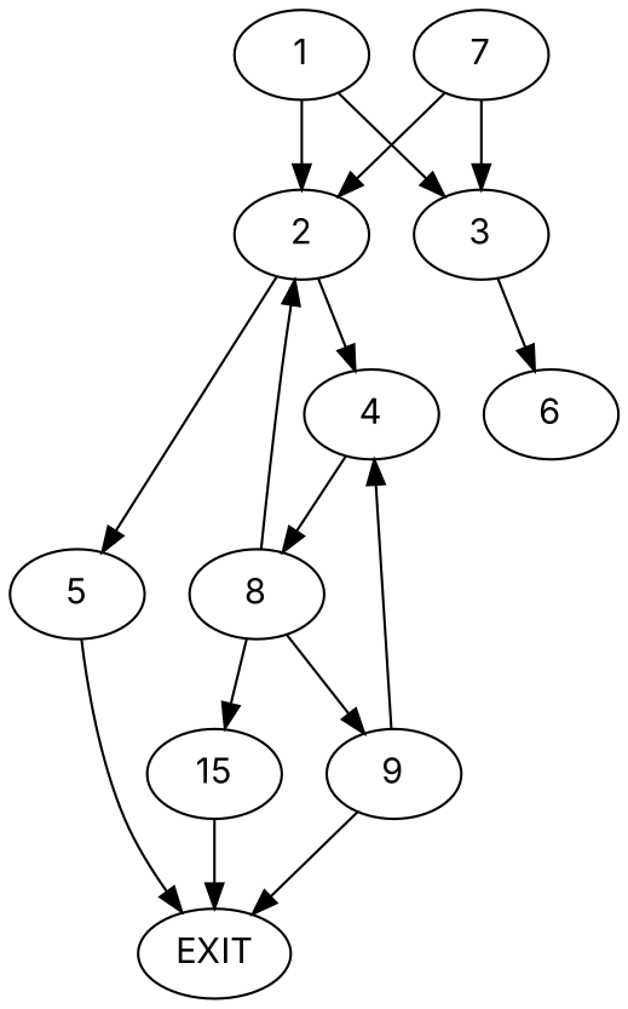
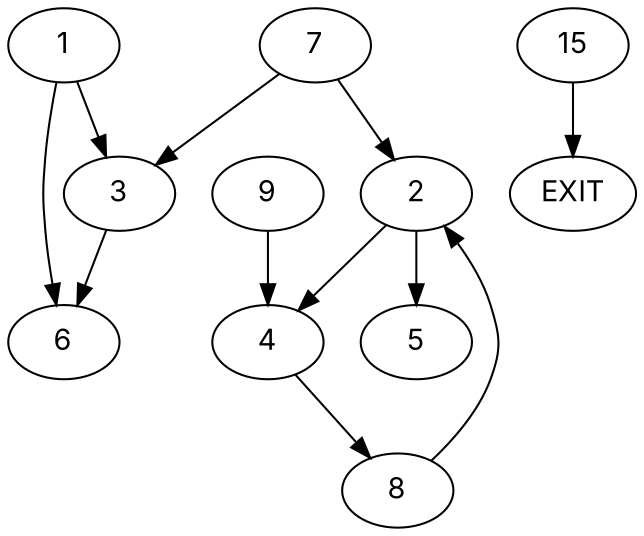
  digraph {
    fontname=Inter
    node [fontname=Inter]
    edge [fontname=Inter]
    1
    2
    3
    n4 [label=EXIT]
    4
    5
    6
    8
    7
    9
    n11 [label=15]
-   1 -> 2
+   1 -> 6
    1 -> 3
    2 -> 4
    2 -> 5
    3 -> 6
    4 -> 8
-   5 -> n4
    8 -> 2
-   8 -> 9
-   8 -> n11
    7 -> 2
    7 -> 3
-   9 -> n4
    9 -> 4
    n11 -> n4
  }
